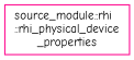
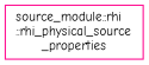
  digraph {
    rankdir=LR
    fontname="Comic Neue"
-   n1 [color=deeppink fillcolor=white fontname="Comic Neue" fontsize=10 height=0.2 label="source_module::rhi\l::rhi_physical_device\l_properties" shape=box style=filled width=0.4]
+   n1 [color=deeppink fillcolor=white fontname="Comic Neue" fontsize=10 height=0.2 label="source_module::rhi\l::rhi_physical_source\l_properties" shape=box style=filled width=0.4]
  }
